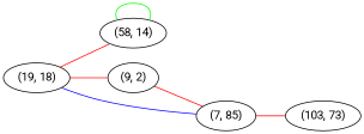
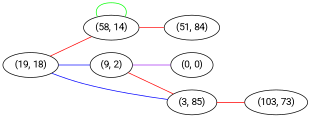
  graph {
    fontname=Roboto
    rankdir=LR
    node [fontname=Roboto]
    edge [color=red fontname=Roboto weight=1]
    "(19, 18)"
    "(58, 14)"
    n3 [label="(9, 2)"]
-   "(7, 85)"
+   "(51, 84)"
+   "(0, 0)"
+   "(7, 85)" [label="(3, 85)"]
    "(103, 73)"
    "(19, 18)" -- "(58, 14)"
-   "(19, 18)" -- n3 [weight=3]
+   "(19, 18)" -- n3 [color=blue weight=3]
    "(58, 14)" -- "(58, 14)" [color=green weight=2]
+   "(58, 14)" -- "(51, 84)"
+   n3 -- "(0, 0)" [color=purple weight=4]
    n3 -- "(7, 85)"
    "(7, 85)" -- "(19, 18)" [color=blue weight=3]
    "(7, 85)" -- "(103, 73)" [weight=3]
  }
